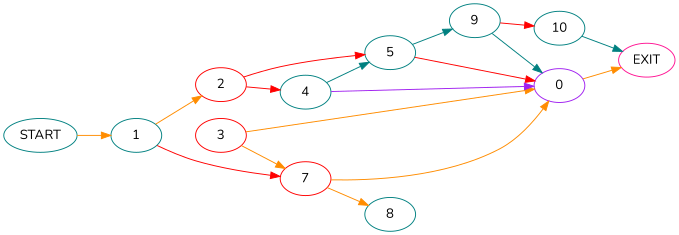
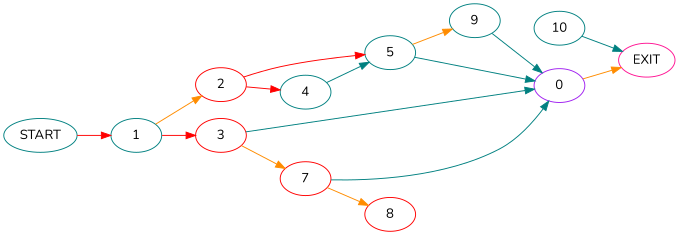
  digraph {
    fontname=Nunito
    rankdir=LR
    node [color=teal fontname=Nunito]
    edge [color=teal fontname=Nunito]
    n1 [label=START]
    1
    2 [color=red]
    3 [color=red]
    n5 [color=deeppink label=EXIT]
    4
    5
    n8 [color=purple label=0]
    7 [color=red]
    9
-   8
+   8 [color=red]
    10
-   n1 -> 1 [color=darkorange]
+   n1 -> 1 [color=red]
    1 -> 2 [color=darkorange]
-   1 -> 7 [color=red]
+   1 -> 3 [color=red]
    2 -> 4 [color=red]
    2 -> 5 [color=red]
-   3 -> n8 [color=darkorange]
+   3 -> n8
    3 -> 7 [color=darkorange]
    4 -> 5
-   4 -> n8 [color=purple]
-   5 -> n8 [color=red]
-   5 -> 9
+   5 -> n8
+   5 -> 9 [color=darkorange]
    n8 -> n5 [color=darkorange]
-   7 -> n8 [color=darkorange]
+   7 -> n8
    7 -> 8 [color=darkorange]
    9 -> n8
-   9 -> 10 [color=red]
    10 -> n5
  }
